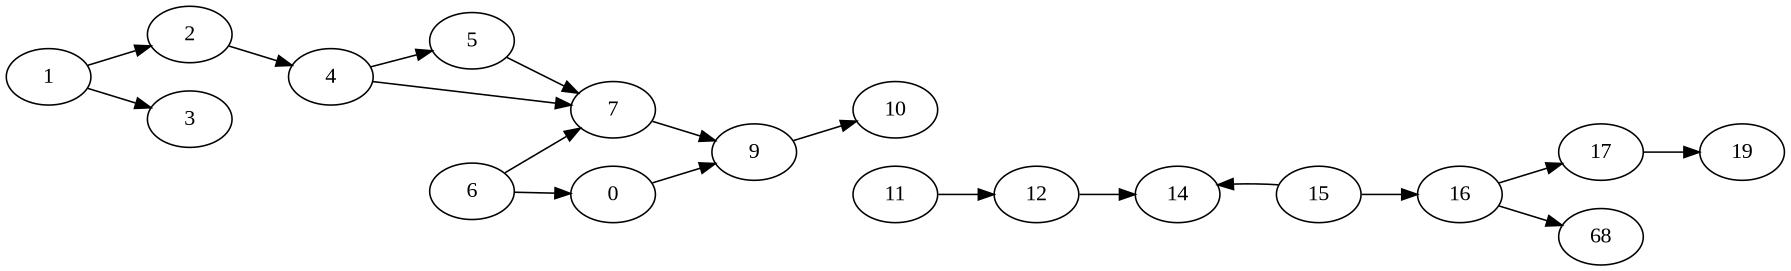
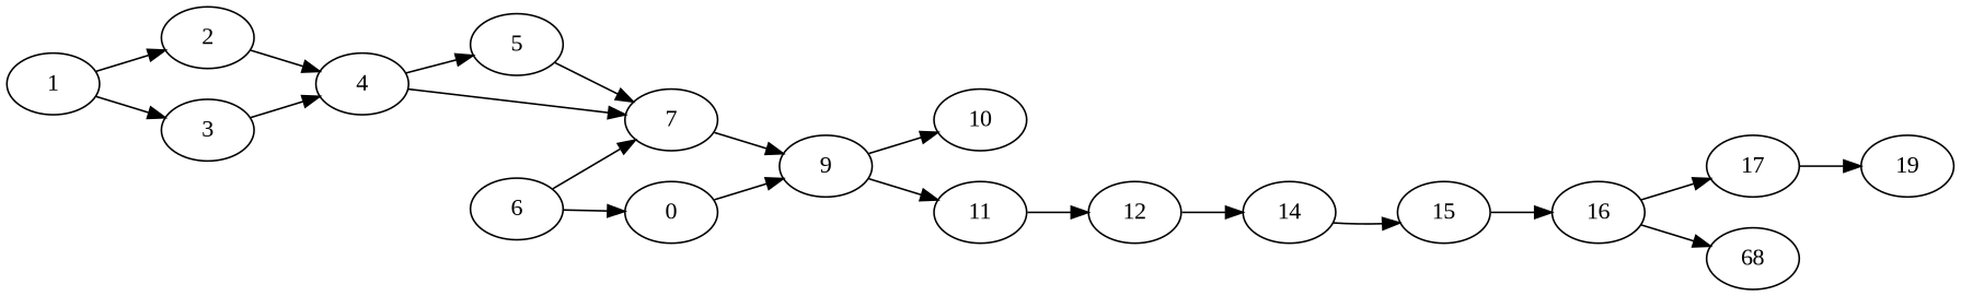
  digraph {
    fontname="Liberation Serif"
    rankdir=LR
    node [alpha=0.12 fontname="Liberation Serif"]
    edge [fontname="Liberation Serif"]
    1 [alpha=0.07 expect_size=37729280]
    2 [alpha=0.09 expect_size=40280064]
    3 [alpha=0.01 expect_size=49218560]
    4 [alpha=0.15 expect_size=9842688]
    5 [alpha=0.16 expect_size=41140224]
    7 [expect_size=42052608]
    6 [expect_size=34305024]
    n8 [alpha=0.19 expect_size=37218304 label=0]
    9 [alpha=0.02 expect_size=25198592]
    10 [alpha=0.13 expect_size=40807424]
    11 [alpha=0.00 expect_size=36617216]
    12 [alpha=0.13 expect_size=6851584]
    14 [alpha=0.01 expect_size=30215168]
    15 [alpha=0.09 expect_size=17842176]
    16 [expect_size=9211904]
    17 [alpha=0.11 expect_size=36706304]
    n17 [alpha=0.05 expect_size=17700864 label=68]
    19 [alpha=0.14 expect_size=14999552]
    1 -> 2
    1 -> 3
    2 -> 4
+   3 -> 4
    4 -> 5
    4 -> 7
    5 -> 7
    7 -> 9
    6 -> 7
    6 -> n8
    n8 -> 9
    9 -> 10
+   9 -> 11
    11 -> 12
    12 -> 14
-   15 -> 14
+   14 -> 15
    15 -> 16
    16 -> 17
    16 -> n17
    17 -> 19
  }
